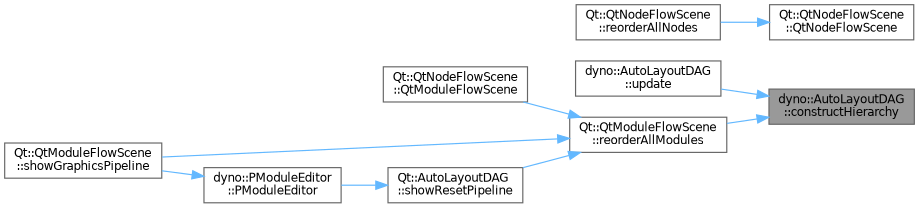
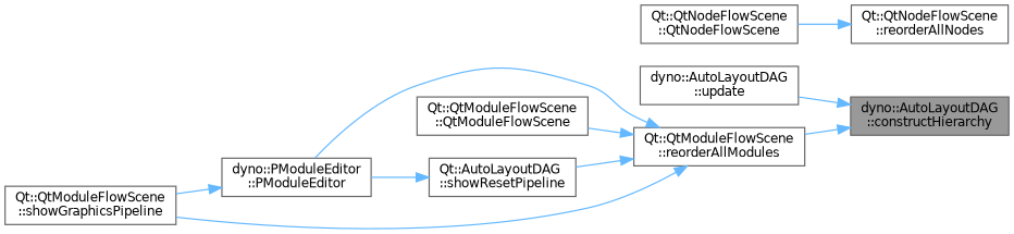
  digraph {
    rankdir=RL
    node [color=grey40 fillcolor=white fontname=Helvetica fontsize=10 shape=box style=filled]
    edge [color=steelblue1 dir=back fontname=Helvetica fontsize=10 labelfontname=Helvetica labelfontsize=10 style=solid]
    n1 [color=gray40 fillcolor=grey60 fontcolor=black height=0.2 label="dyno::AutoLayoutDAG\l::constructHierarchy" width=0.4]
    n2 [height=0.2 label="dyno::AutoLayoutDAG\l::update" width=0.4]
    n3 [height=0.2 label="Qt::QtModuleFlowScene\l::reorderAllModules" width=0.4]
    n4 [height=0.2 label="dyno::PModuleEditor\l::PModuleEditor" width=0.4]
-   n5 [height=0.2 label="Qt::QtNodeFlowScene\l::QtModuleFlowScene" width=0.4]
+   n5 [height=0.2 label="Qt::QtModuleFlowScene\l::QtModuleFlowScene" width=0.4]
    n6 [height=0.2 label="Qt::QtModuleFlowScene\l::showGraphicsPipeline" width=0.4]
    n7 [height=0.2 label="Qt::AutoLayoutDAG\l::showResetPipeline" width=0.4]
    n8 [height=0.2 label="Qt::QtNodeFlowScene\l::reorderAllNodes" width=0.4]
    n9 [height=0.2 label="Qt::QtNodeFlowScene\l::QtNodeFlowScene" width=0.4]
    n1 -> n2
    n1 -> n3
+   n3 -> n4
    n3 -> n5
    n3 -> n6
    n3 -> n7
    n4 -> n6
    n7 -> n4
-   n9 -> n8
+   n8 -> n9
  }
